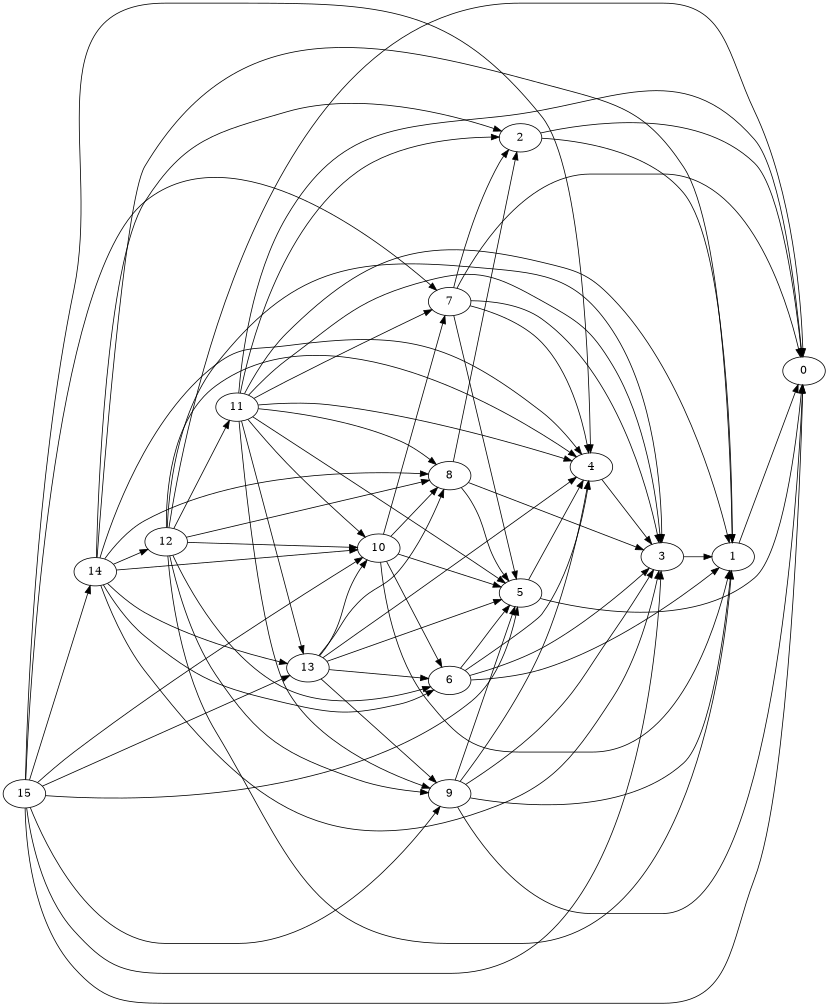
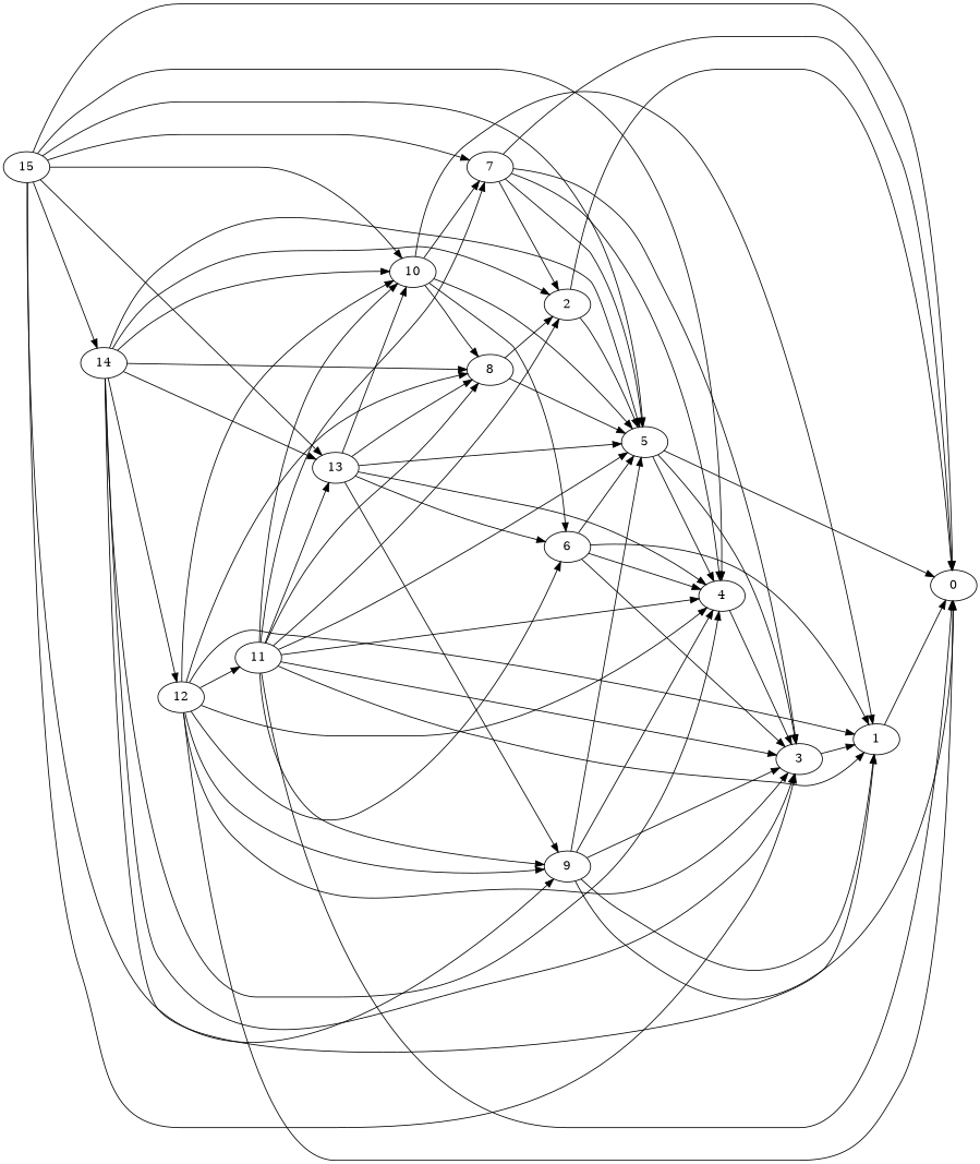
  digraph {
    rankdir=LR
    node [Weight=157]
    edge [Weight=7]
    14
    15 [Weight=262]
    13 [Weight=262]
    10 [Weight=471]
    7 [Weight=314]
    9
    5 [Weight=314]
    4 [Weight=524]
    3
    0 [Weight=262]
    12 [Weight=262]
    8 [Weight=419]
    2
    1 [Weight=105]
    6 [Weight=367]
    11 [Weight=210]
    14 -> 13 [Weight=8]
    14 -> 10 [Weight=10]
-   14 -> 6 [Weight=9]
+   14 -> 5 [Weight=9]
    14 -> 4 [Weight=5]
    14 -> 3 [Weight=3]
    14 -> 12 [Weight=4]
    14 -> 8 [Weight=3]
    14 -> 2 [Weight=8]
    14 -> 1
    15 -> 14 [Weight=5]
    15 -> 13 [Weight=9]
    15 -> 10 [Weight=10]
    15 -> 7 [Weight=3]
    15 -> 9 [Weight=2]
    15 -> 5 [Weight=2]
    15 -> 4 [Weight=5]
    15 -> 3 [Weight=5]
    15 -> 0 [Weight=8]
    13 -> 10
    13 -> 9 [Weight=5]
    13 -> 5 [Weight=5]
    13 -> 4
    13 -> 8
    13 -> 6 [Weight=2]
    10 -> 7 [Weight=9]
    10 -> 5 [Weight=8]
    10 -> 8 [Weight=2]
    10 -> 1 [Weight=3]
    10 -> 6 [Weight=6]
    7 -> 5 [Weight=10]
    7 -> 4 [Weight=3]
    7 -> 3 [Weight=4]
    7 -> 0 [Weight=3]
    7 -> 2 [Weight=4]
    9 -> 5 [Weight=6]
    9 -> 4 [Weight=8]
    9 -> 3 [Weight=4]
    9 -> 0 [Weight=8]
    9 -> 1
    5 -> 4
    5 -> 0 [Weight=4]
    4 -> 3 [Weight=10]
    3 -> 1 [Weight=9]
    12 -> 10 [Weight=4]
    12 -> 9 [Weight=5]
    12 -> 4
    12 -> 3 [Weight=9]
    12 -> 0
    12 -> 8 [Weight=2]
    12 -> 1 [Weight=8]
    12 -> 6
    12 -> 11 [Weight=8]
    8 -> 5 [Weight=8]
-   8 -> 3 [Weight=9]
+   5 -> 3 [Weight=9]
    8 -> 2 [Weight=2]
    2 -> 0 [Weight=8]
-   2 -> 1 [Weight=3]
+   2 -> 5 [Weight=3]
    1 -> 0 [Weight=10]
    6 -> 5
    6 -> 4 [Weight=5]
    6 -> 3 [Weight=2]
    6 -> 1 [Weight=10]
    11 -> 13 [Weight=4]
    11 -> 10 [Weight=6]
    11 -> 7 [Weight=6]
    11 -> 9 [Weight=3]
    11 -> 5 [Weight=6]
    11 -> 4
    11 -> 3 [Weight=3]
    11 -> 0 [Weight=9]
    11 -> 8
    11 -> 2
    11 -> 1
  }
